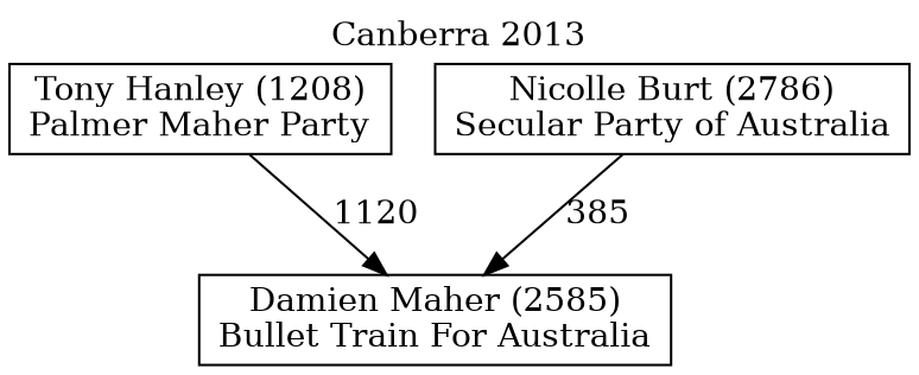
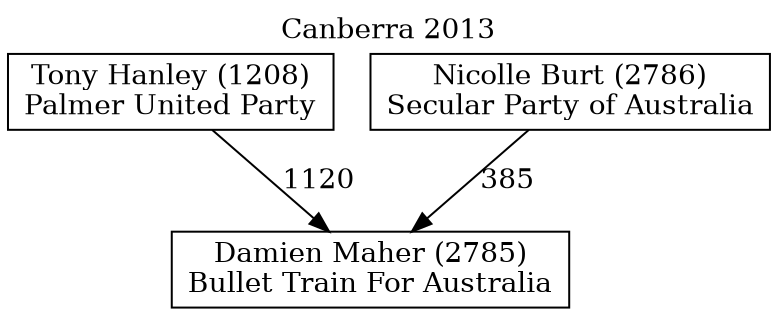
  digraph {
    label="Canberra 2013"
    labelloc=t
    mclimit=10
    node [shape=box]
-   n1 [label="Damien Maher (2585)\nBullet Train For Australia"]
-   n2 [label="Tony Hanley (1208)\nPalmer Maher Party"]
+   n1 [label="Damien Maher (2785)\nBullet Train For Australia"]
+   n2 [label="Tony Hanley (1208)\nPalmer United Party"]
    n3 [label="Nicolle Burt (2786)\nSecular Party of Australia"]
    n2 -> n1 [label=1120]
    n3 -> n1 [label=385]
  }
